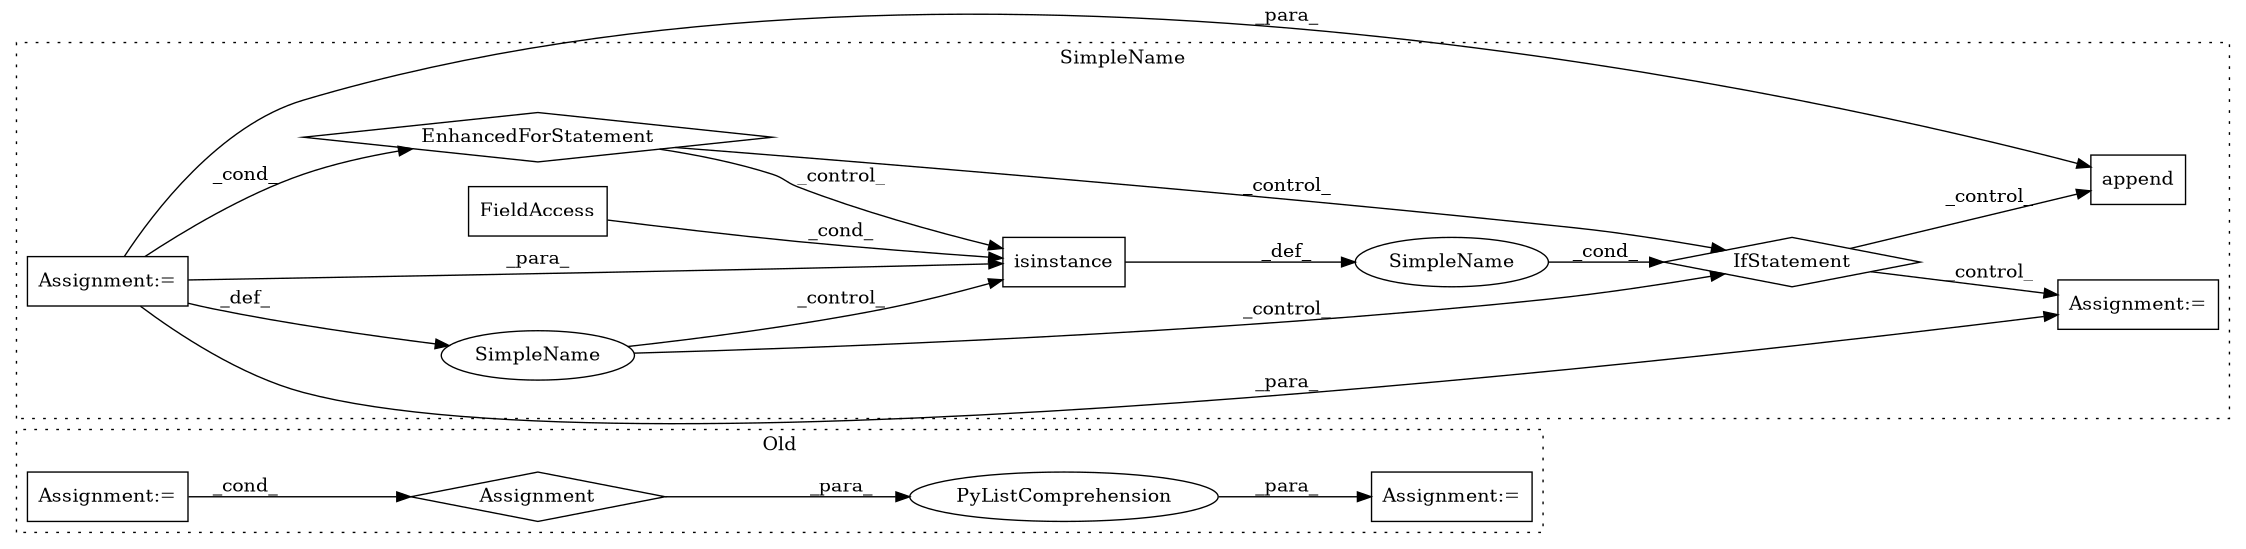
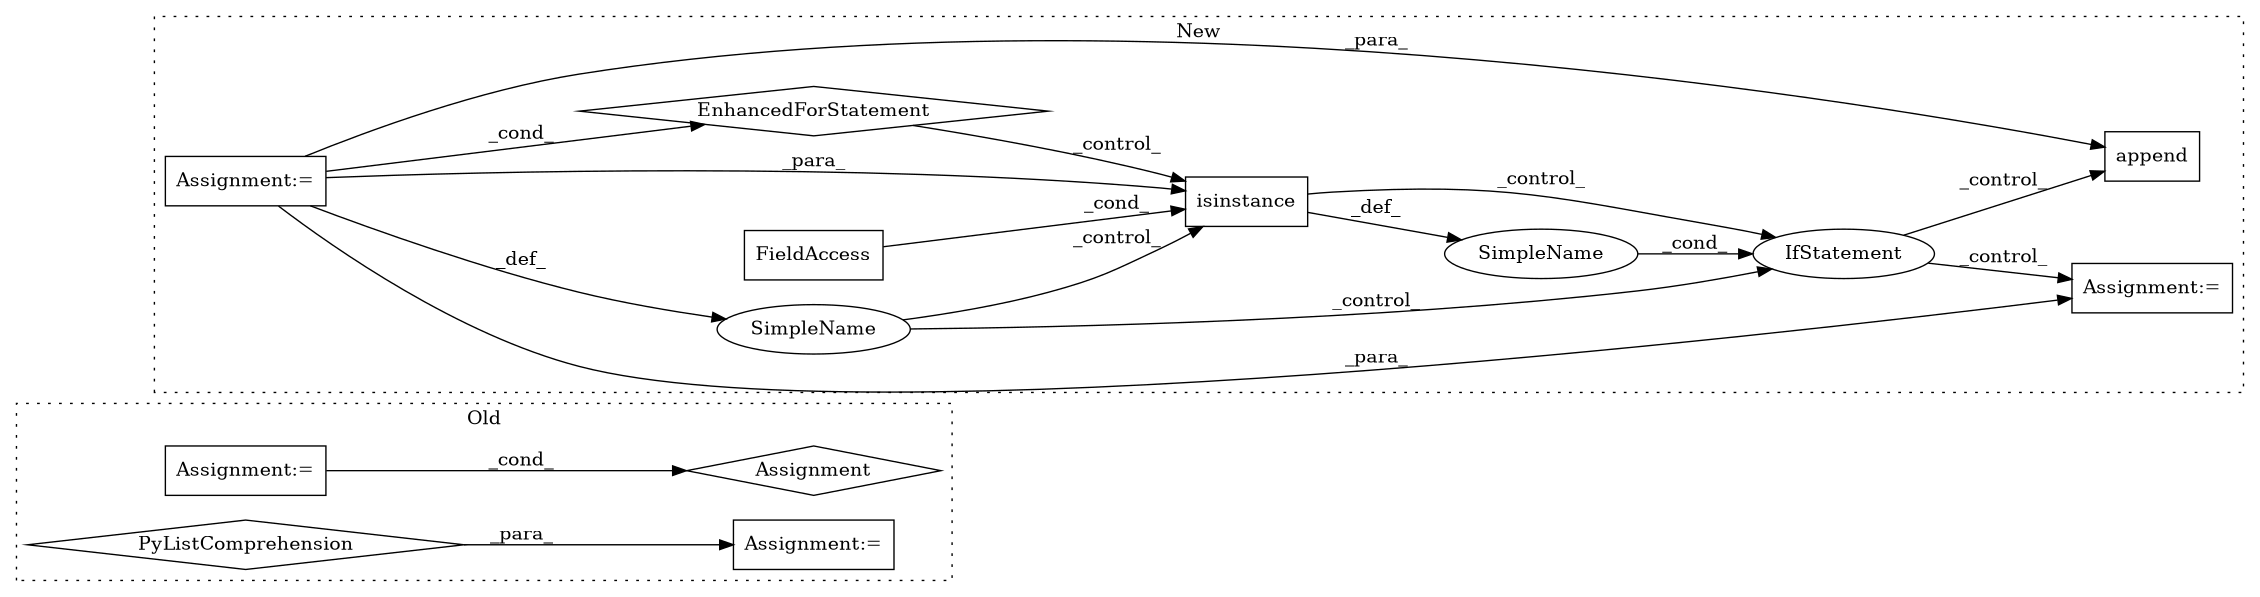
  digraph {
    rankdir=LR
    node [a=7 shape=box]
    n1 [a=113 l=30 label=Assignment s=2857 shape=diamond]
    n2 [l=30 label="Assignment:=" s=2857]
    n3 [l=12 label="Assignment:=" s=2786]
-   n4 [a=109 l=97 label=PyListComprehension s=2798 shape=ellipse]
+   n4 [a=109 l=97 label=PyListComprehension s=2798 shape=diamond]
    n5 [a=32 l="11,1" label=isinstance s="2949,2966"]
-   n6 [a=25 l="4,2" label=IfStatement s="2945,2967" shape=diamond]
+   n6 [a=25 l="4,2" label=IfStatement s="2945,2967" shape=ellipse]
    n7 [l="61,2" label="Assignment:=" s="2979,3049"]
    n8 [a=42 label=SimpleName shape=ellipse]
    n9 [a=70 l="53,2" label=EnhancedForStatement s="2814,2893" shape=diamond]
    n10 [l="53,2" label="Assignment:=" s="2814,2893"]
    n11 [a=22 l=4 label=FieldAccess s=2962]
    n12 [a=42 label=SimpleName shape=ellipse]
    n13 [a=32 l="7,1" label=append s="3120,3128"]
    subgraph cluster_1 {
      label=Old
      style=dotted
      n1
      n2
      n3
      n4
    }
    subgraph cluster_2 {
-     label=SimpleName
+     label=New
      style=dotted
      n5
      n6
      n7
      n8
      n9
      n10
      n11
      n12
      n13
    }
-   n1 -> n4 [label=_para_]
    n2 -> n1 [label=_cond_]
    n4 -> n3 [label=_para_]
    n5 -> n8 [label=_def_]
    n6 -> n7 [label=_control_]
    n6 -> n13 [label=_control_]
    n8 -> n6 [label=_cond_]
    n9 -> n5 [label=_control_]
-   n9 -> n6 [label=_control_]
+   n5 -> n6 [label=_control_]
    n10 -> n5 [label=_para_]
    n10 -> n7 [label=_para_]
    n10 -> n9 [label=_cond_]
    n10 -> n12 [label=_def_]
    n10 -> n13 [label=_para_]
    n11 -> n5 [label=_cond_]
    n12 -> n5 [label=_control_]
    n12 -> n6 [label=_control_]
  }
